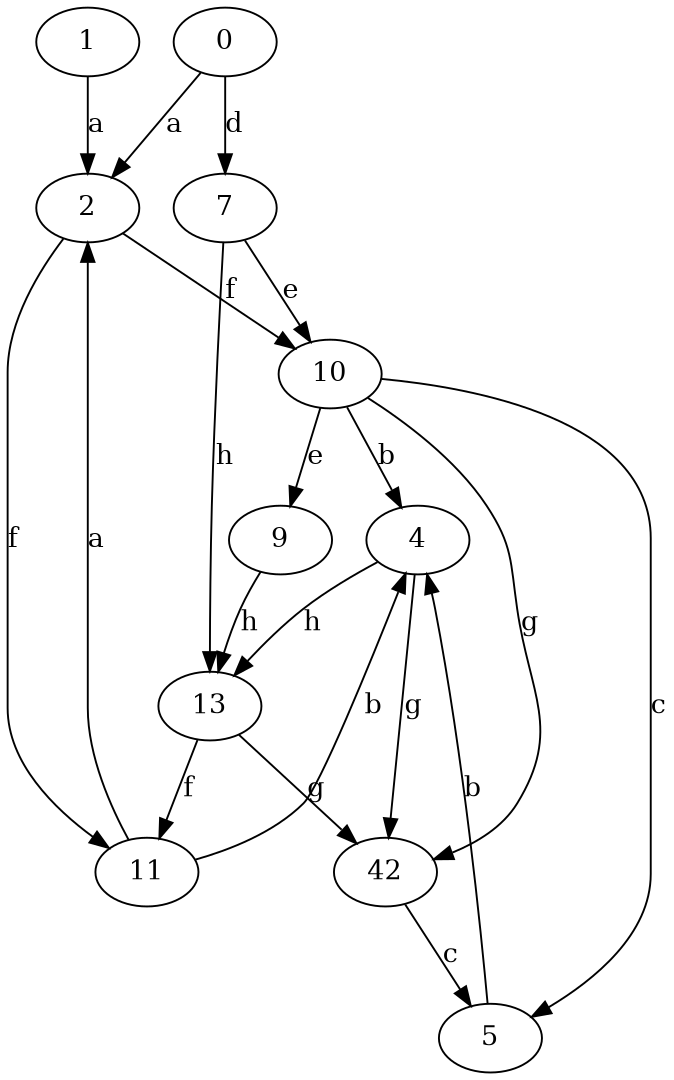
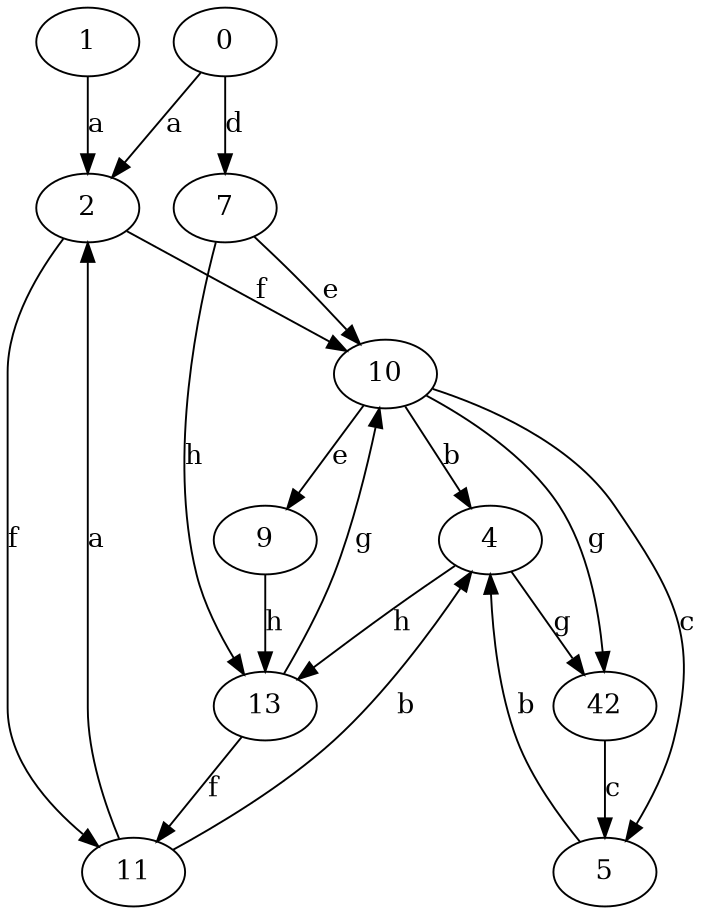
  strict digraph {
    1
    2
    10
    11
    4
    n6 [label=42]
    5
    9
    13
    7
    0
    1 -> 2 [label=a]
    2 -> 10 [label=f]
    2 -> 11 [label=f]
    10 -> 4 [label=b]
    10 -> n6 [label=g]
    10 -> 5 [label=c]
    10 -> 9 [label=e]
    11 -> 2 [label=a]
    11 -> 4 [label=b]
    4 -> n6 [label=g]
    4 -> 13 [label=h]
    n6 -> 5 [label=c]
    5 -> 4 [label=b]
    9 -> 13 [label=h]
    13 -> 11 [label=f]
-   13 -> n6 [label=g]
+   13 -> 10 [label=g]
    7 -> 10 [label=e]
    7 -> 13 [label=h]
    0 -> 2 [label=a]
    0 -> 7 [label=d]
  }
